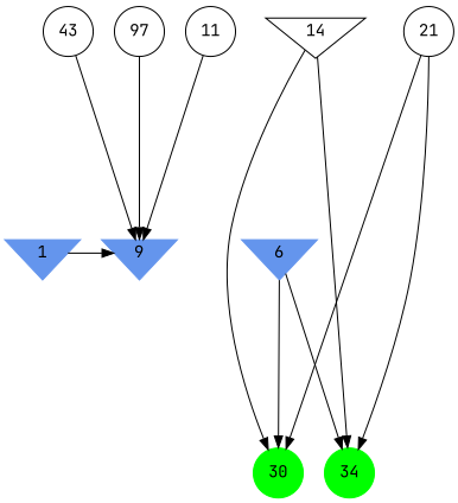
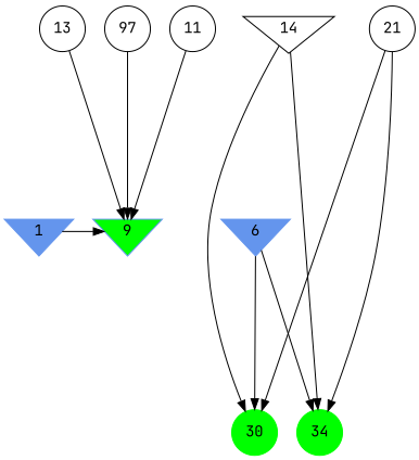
  digraph {
    fontname="JetBrains Mono"
    ranksep=2.0
    node [color=black fontname="JetBrains Mono" shape=circle]
    edge [fontname="JetBrains Mono"]
    1 [color=cornflowerblue shape=invtriangle style=filled]
    6 [color=cornflowerblue shape=invtriangle style=filled]
-   9 [color=cornflowerblue shape=invtriangle style=filled]
-   13 [label=43]
+   9 [color=cornflowerblue shape=invtriangle style=filled fillcolor=green]
+   13
    14 [shape=invtriangle]
    n6 [label=97]
    n7 [label=11]
    21
    30 [color=green style=filled]
    n10 [color=green label=34 style=filled]
    subgraph sub_1 {
      rank=same
      1
      6
      9
    }
    subgraph sub_2 {
      rank=same
      13
      14
      n6
      n7
      21
    }
    subgraph sub_3 {
      rank=same
      30
      n10
    }
    1 -> 9
    6 -> 30
    6 -> n10
    13 -> 9
    14 -> 30
    14 -> n10
    n6 -> 9
    n7 -> 9
    21 -> 30
    21 -> n10
  }
